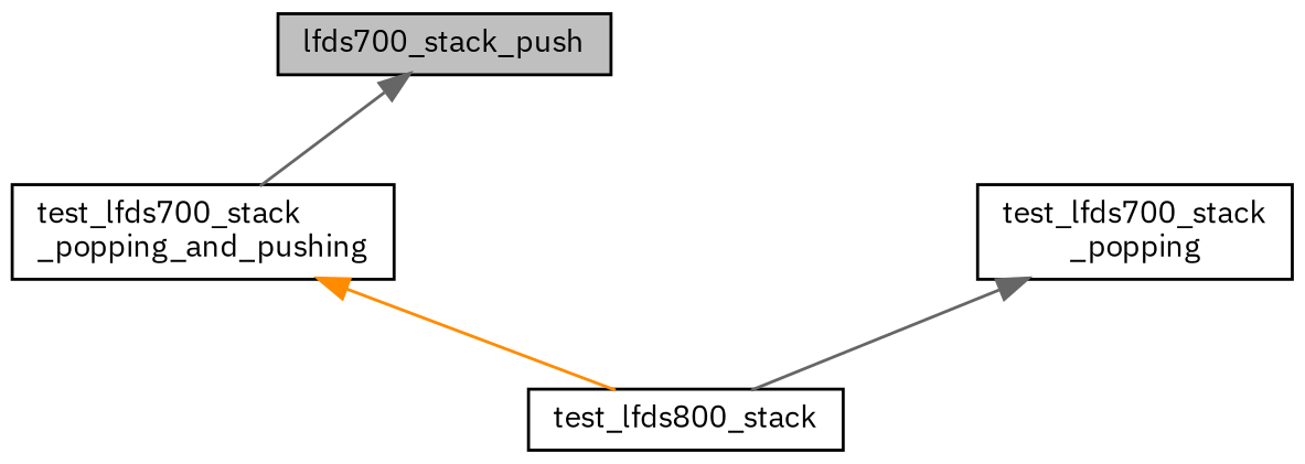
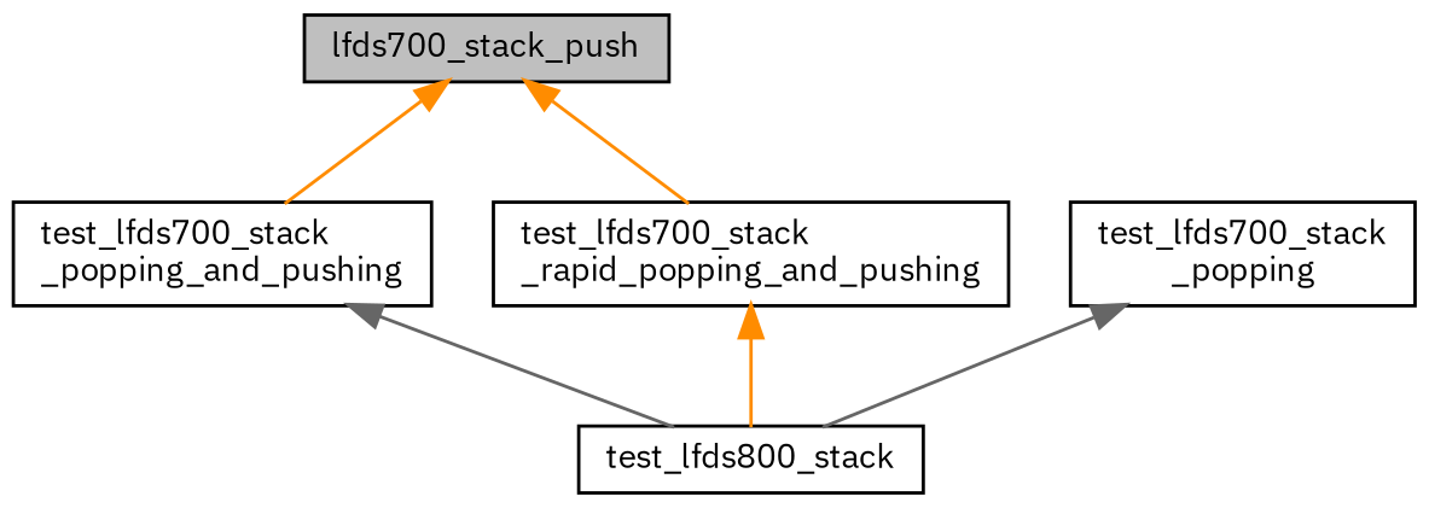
  digraph {
    fontname="IBM Plex Sans"
    rankdir=TB
    node [color=black fillcolor=white fontname="IBM Plex Sans" fontsize=10 shape=record style=filled]
    edge [color=darkorange dir=back fontname="IBM Plex Sans" fontsize=10 labelfontname=Helvetica labelfontsize=10 style=solid]
    n1 [fillcolor=grey75 fontcolor=black height=0.2 label=lfds700_stack_push width=0.4]
    n2 [height=0.2 label="test_lfds700_stack\l_popping_and_pushing" width=0.4]
+   n3 [height=0.2 label="test_lfds700_stack\l_rapid_popping_and_pushing" width=0.4]
    n4 [height=0.2 label="test_lfds700_stack\l_popping" width=0.4]
    n5 [height=0.2 label=test_lfds800_stack width=0.4]
-   n1 -> n2 [color=gray40]
-   n2 -> n5
+   n1 -> n2
+   n1 -> n3
+   n2 -> n5 [color=gray40]
+   n3 -> n5
    n4 -> n5 [color=gray40]
  }
